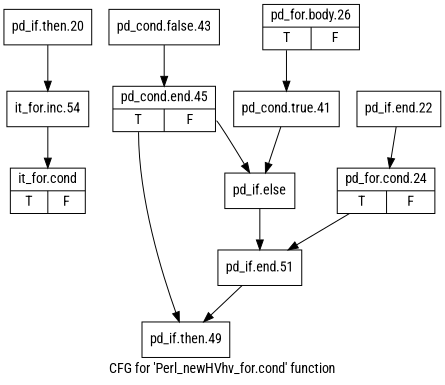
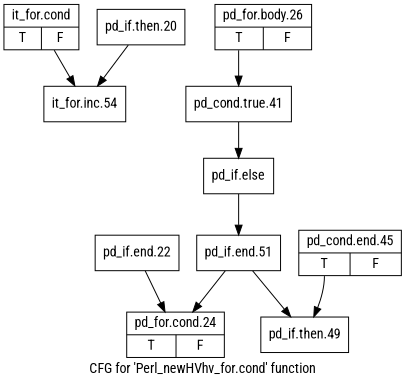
  digraph {
    fontname="Roboto Condensed"
    label="CFG for 'Perl_newHVhv_for.cond' function"
    node [fontname="Roboto Condensed" shape=record]
    edge [fontname="Roboto Condensed"]
    n1 [label="{it_for.cond|{<s0>T|<s1>F}}"]
    n2 [label="{pd_if.end.22}"]
    n3 [label="{pd_for.cond.24|{<s0>T|<s1>F}}"]
    n4 [label="{pd_if.then.20}"]
    n5 [label="{it_for.inc.54}"]
    n6 [label="{pd_for.body.26|{<s0>T|<s1>F}}"]
    n7 [label="{pd_cond.true.41}"]
    n8 [label="{pd_if.else}"]
-   n9 [label="{pd_cond.false.43}"]
    n10 [label="{pd_cond.end.45|{<s0>T|<s1>F}}"]
    n11 [label="{pd_if.then.49}"]
    n12 [label="{pd_if.end.51}"]
    n2 -> n3
    n4 -> n5
-   n5 -> n1
+   n1 -> n5
    n6 -> n7 [tailport=s0]
    n7 -> n8
    n8 -> n12
-   n9 -> n10
-   n10 -> n8 [tailport=s1]
    n10 -> n11 [tailport=s0]
-   n3 -> n12
+   n12 -> n3
    n12 -> n11
  }
